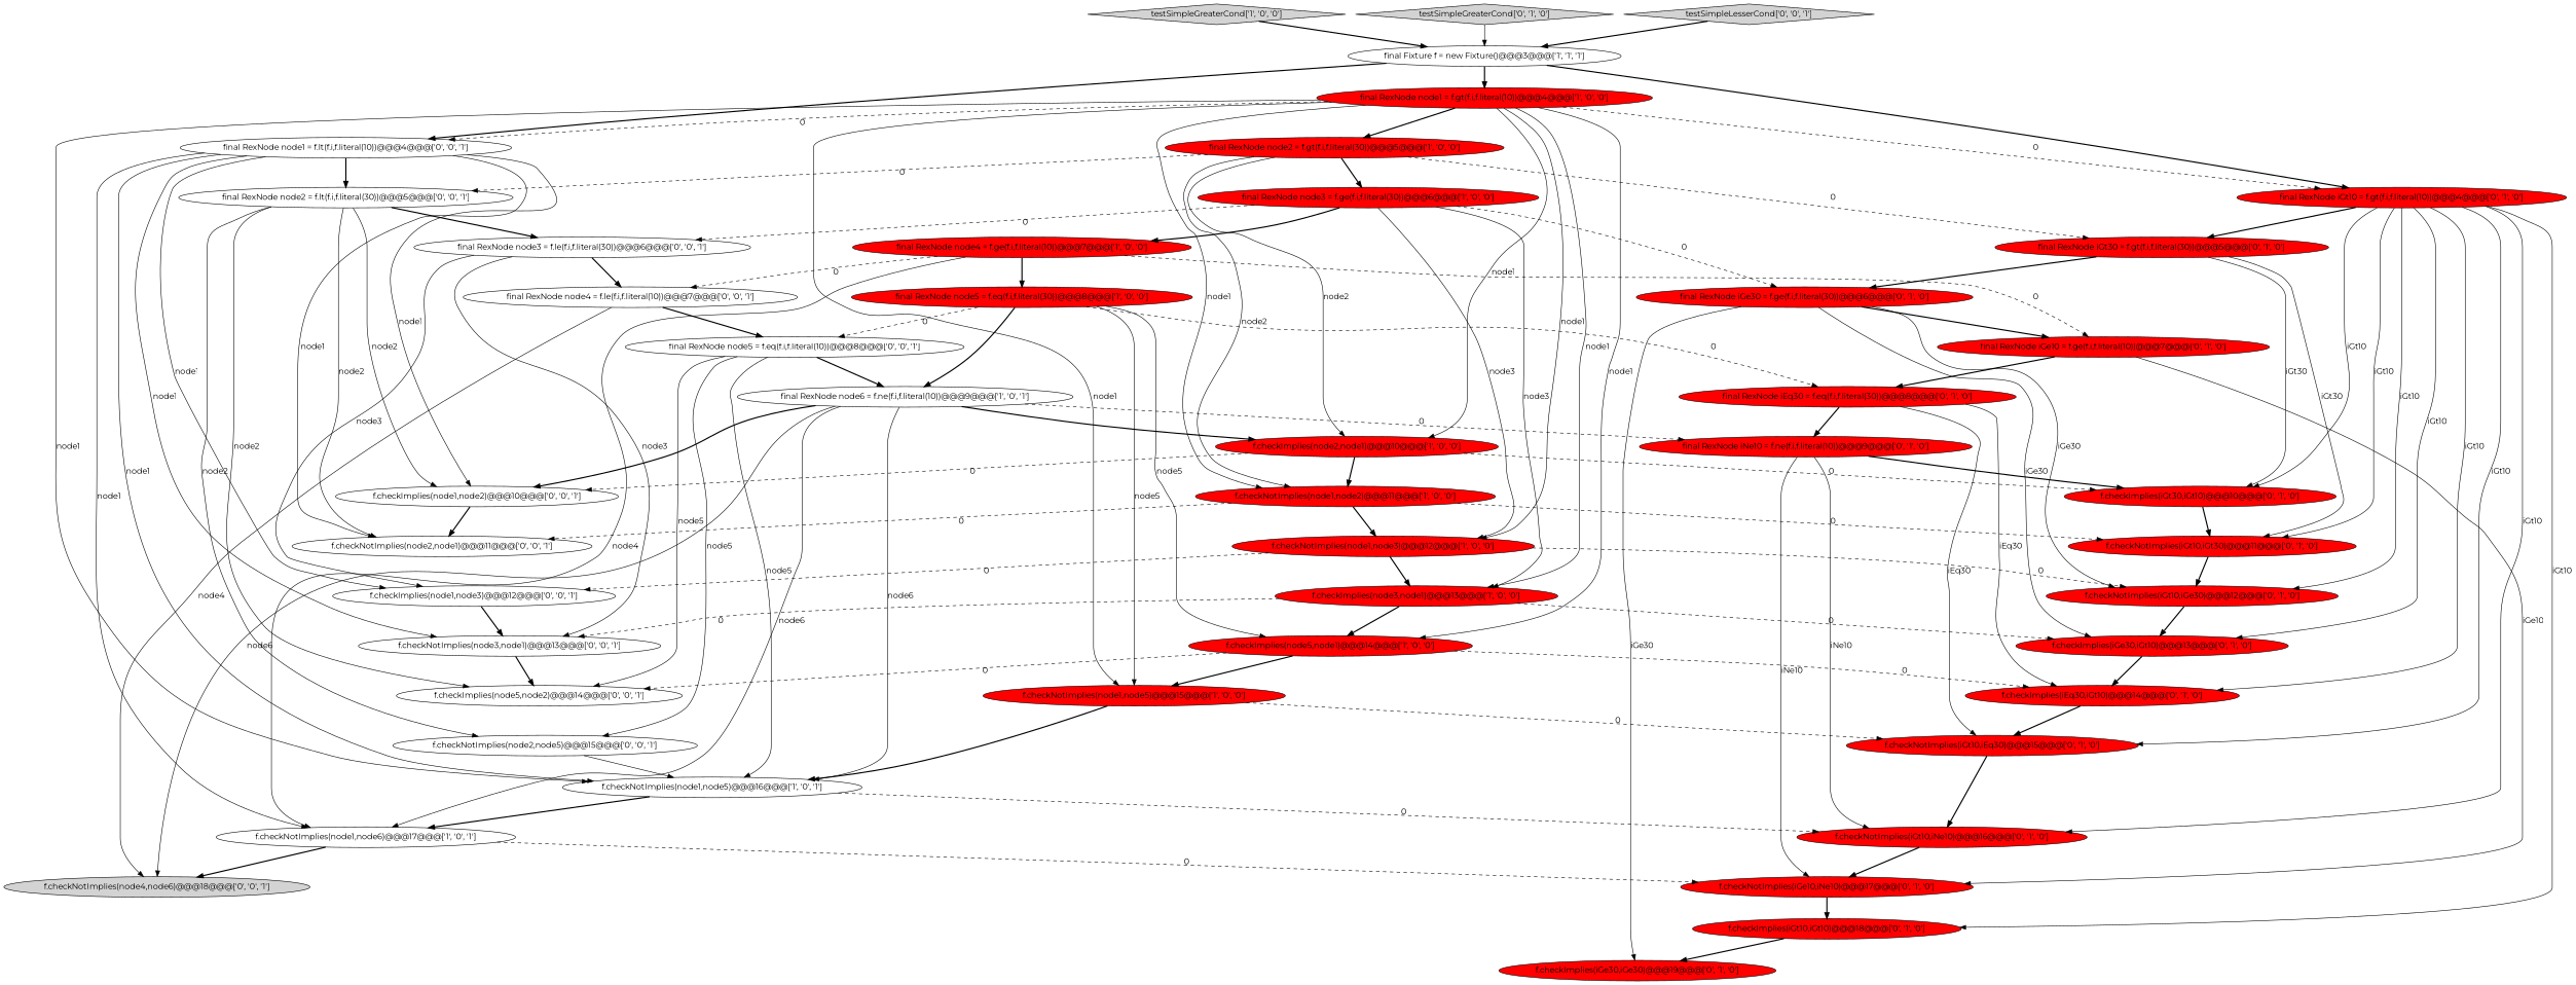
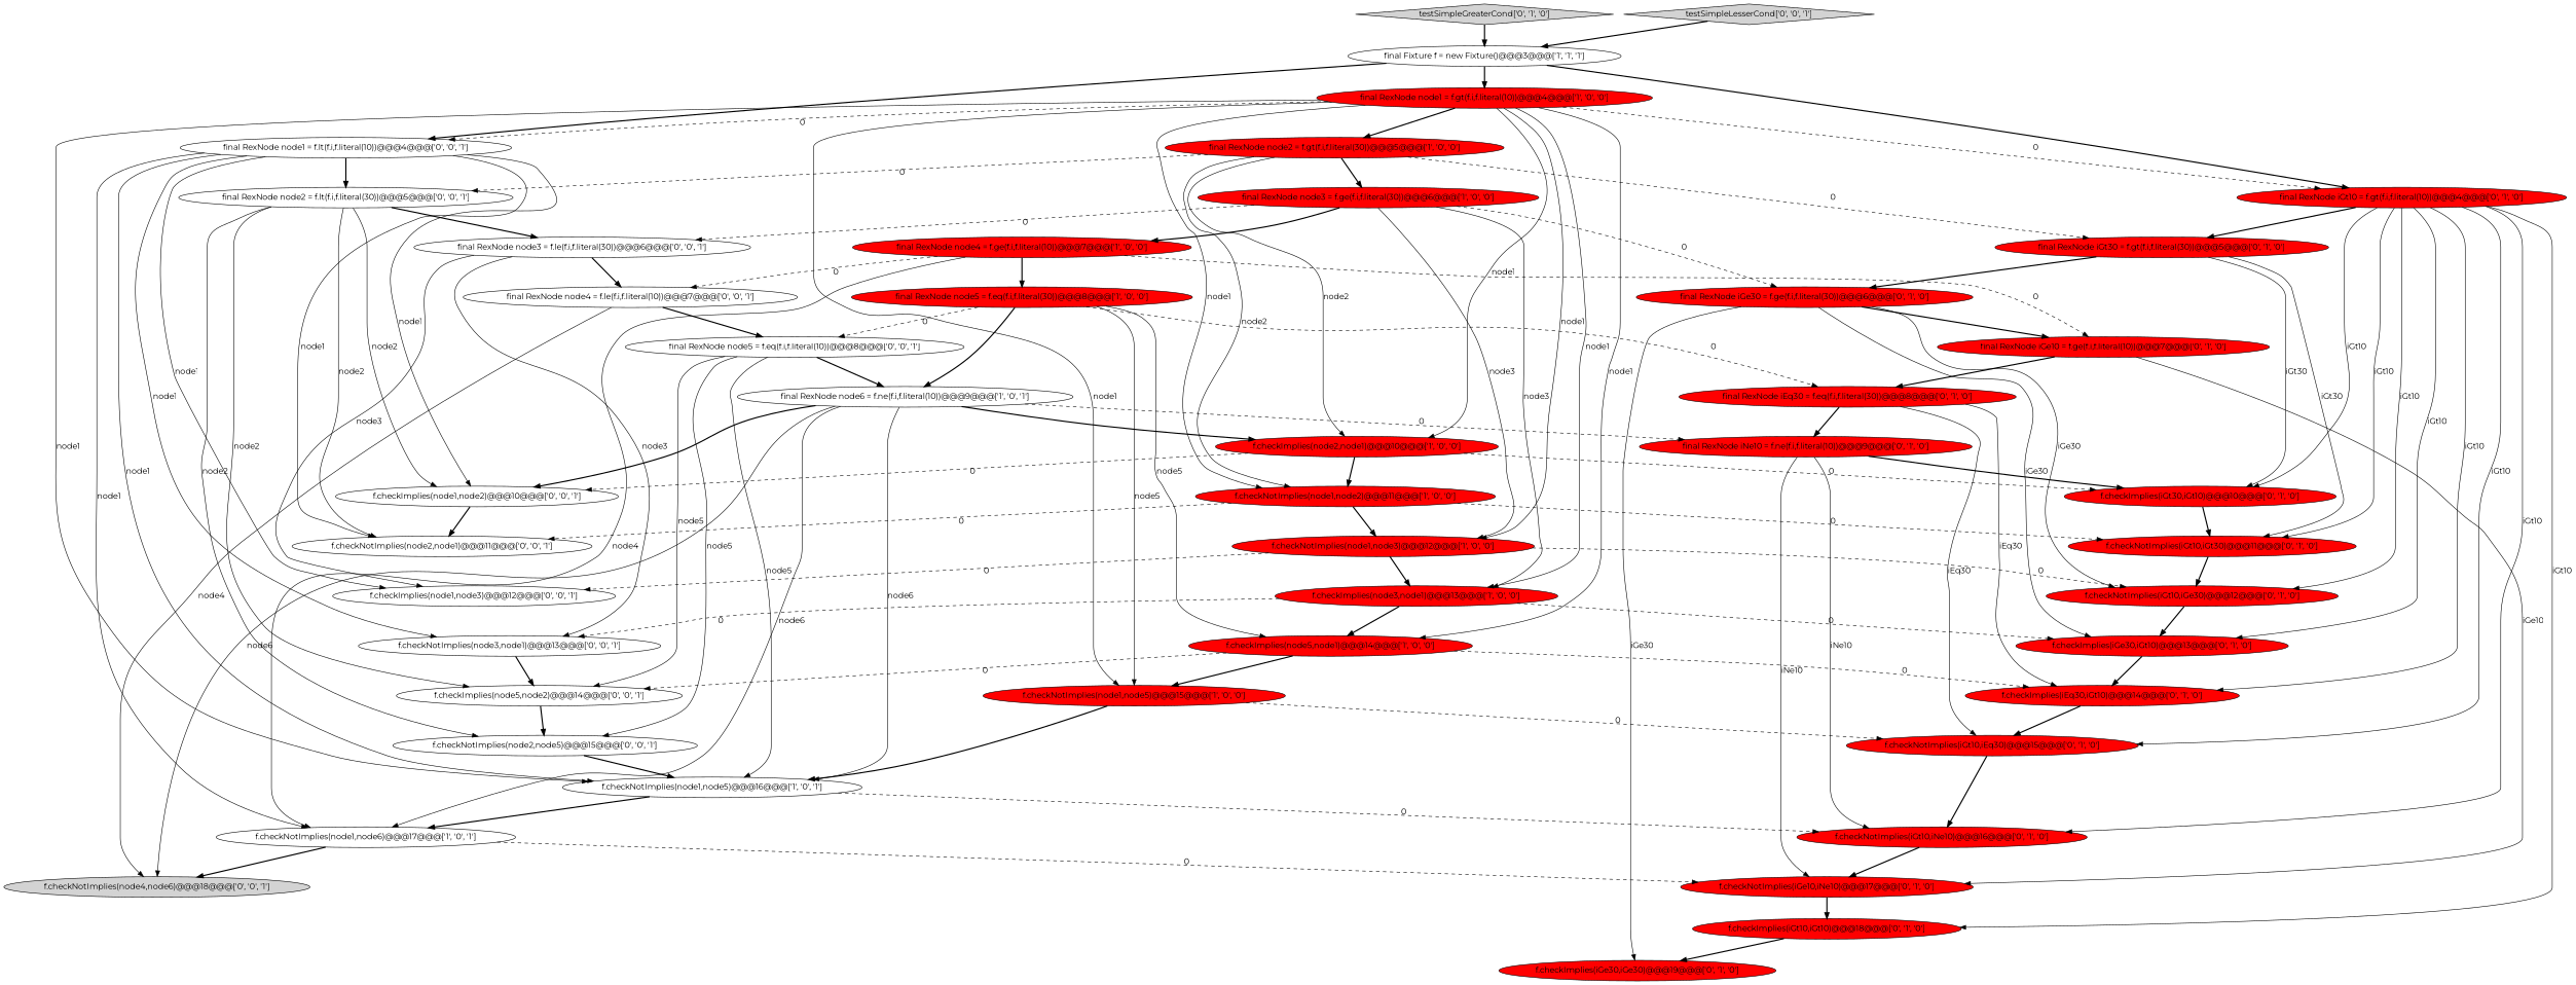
  digraph {
    fontname=Montserrat
    node [fillcolor=red fontname=Montserrat shape=ellipse style=filled]
    edge [fontname=Montserrat style=solid]
-   n1 [fillcolor=lightgray label="testSimpleGreaterCond['1', '0', '0']" shape=diamond]
    n2 [fillcolor=white label="final Fixture f = new Fixture()@@@3@@@['1', '1', '1']"]
    n3 [label="final RexNode node1 = f.gt(f.i,f.literal(10))@@@4@@@['1', '0', '0']"]
    n4 [label="final RexNode iGt10 = f.gt(f.i,f.literal(10))@@@4@@@['0', '1', '0']"]
    n5 [fillcolor=white label="final RexNode node1 = f.lt(f.i,f.literal(10))@@@4@@@['0', '0', '1']"]
    n6 [label="final RexNode node5 = f.eq(f.i,f.literal(30))@@@8@@@['1', '0', '0']"]
    n7 [label="final RexNode iEq30 = f.eq(f.i,f.literal(30))@@@8@@@['0', '1', '0']"]
    n8 [fillcolor=white label="final RexNode node6 = f.ne(f.i,f.literal(10))@@@9@@@['1', '0', '1']"]
    n9 [label="f.checkNotImplies(node1,node5)@@@15@@@['1', '0', '0']"]
    n10 [label="f.checkImplies(node5,node1)@@@14@@@['1', '0', '0']"]
    n11 [fillcolor=white label="final RexNode node5 = f.eq(f.i,f.literal(10))@@@8@@@['0', '0', '1']"]
    n12 [label="f.checkImplies(iEq30,iGt10)@@@14@@@['0', '1', '0']"]
    n13 [label="final RexNode iNe10 = f.ne(f.i,f.literal(10))@@@9@@@['0', '1', '0']"]
    n14 [label="f.checkNotImplies(iGt10,iEq30)@@@15@@@['0', '1', '0']"]
    n15 [fillcolor=white label="f.checkNotImplies(node1,node6)@@@17@@@['1', '0', '1']"]
    n16 [fillcolor=lightgray label="f.checkNotImplies(node4,node6)@@@18@@@['0', '0', '1']"]
    n17 [fillcolor=white label="f.checkNotImplies(node1,node5)@@@16@@@['1', '0', '1']"]
    n18 [label="f.checkImplies(node2,node1)@@@10@@@['1', '0', '0']"]
    n19 [fillcolor=white label="f.checkImplies(node1,node2)@@@10@@@['0', '0', '1']"]
    n20 [fillcolor=white label="f.checkImplies(node5,node2)@@@14@@@['0', '0', '1']"]
    n21 [fillcolor=white label="f.checkNotImplies(node2,node5)@@@15@@@['0', '0', '1']"]
    n22 [fillcolor=lightgray label="testSimpleGreaterCond['0', '1', '0']" shape=diamond]
    n23 [label="f.checkNotImplies(iGe10,iNe10)@@@17@@@['0', '1', '0']"]
    n24 [label="f.checkNotImplies(iGt10,iNe10)@@@16@@@['0', '1', '0']"]
    n25 [label="f.checkImplies(iGt30,iGt10)@@@10@@@['0', '1', '0']"]
    n26 [label="f.checkImplies(iGt10,iGt10)@@@18@@@['0', '1', '0']"]
    n27 [label="f.checkNotImplies(node1,node3)@@@12@@@['1', '0', '0']"]
    n28 [label="f.checkImplies(node3,node1)@@@13@@@['1', '0', '0']"]
    n29 [label="final RexNode node2 = f.gt(f.i,f.literal(30))@@@5@@@['1', '0', '0']"]
    n30 [label="f.checkNotImplies(node1,node2)@@@11@@@['1', '0', '0']"]
    n31 [label="f.checkNotImplies(iGt10,iGt30)@@@11@@@['0', '1', '0']"]
    n32 [label="f.checkNotImplies(iGt10,iGe30)@@@12@@@['0', '1', '0']"]
    n33 [label="f.checkImplies(iGe30,iGt10)@@@13@@@['0', '1', '0']"]
    n34 [label="final RexNode iGt30 = f.gt(f.i,f.literal(30))@@@5@@@['0', '1', '0']"]
    n35 [fillcolor=white label="f.checkNotImplies(node3,node1)@@@13@@@['0', '0', '1']"]
    n36 [fillcolor=white label="f.checkImplies(node1,node3)@@@12@@@['0', '0', '1']"]
    n37 [fillcolor=white label="final RexNode node2 = f.lt(f.i,f.literal(30))@@@5@@@['0', '0', '1']"]
    n38 [fillcolor=white label="f.checkNotImplies(node2,node1)@@@11@@@['0', '0', '1']"]
    n39 [fillcolor=white label="final RexNode node3 = f.le(f.i,f.literal(30))@@@6@@@['0', '0', '1']"]
    n40 [fillcolor=white label="final RexNode node4 = f.le(f.i,f.literal(10))@@@7@@@['0', '0', '1']"]
    n41 [label="final RexNode node3 = f.ge(f.i,f.literal(30))@@@6@@@['1', '0', '0']"]
    n42 [label="final RexNode iGe30 = f.ge(f.i,f.literal(30))@@@6@@@['0', '1', '0']"]
    n43 [label="f.checkImplies(iGe30,iGe30)@@@19@@@['0', '1', '0']"]
    n44 [label="final RexNode iGe10 = f.ge(f.i,f.literal(10))@@@7@@@['0', '1', '0']"]
    n45 [label="final RexNode node4 = f.ge(f.i,f.literal(10))@@@7@@@['1', '0', '0']"]
    n46 [fillcolor=lightgray label="testSimpleLesserCond['0', '0', '1']" shape=diamond]
-   n1 -> n2 [style=bold]
    n2 -> n3 [style=bold]
    n2 -> n4 [style=bold]
    n2 -> n5 [style=bold]
    n3 -> n4 [label=0 style=dashed]
    n3 -> n5 [label=0 style=dashed]
    n3 -> n9 [label=node1]
    n3 -> n10 [label=node1]
    n3 -> n17 [label=node1]
    n3 -> n18 [label=node1]
    n3 -> n27 [label=node1]
    n3 -> n28 [label=node1]
    n3 -> n29 [style=bold]
    n3 -> n30 [label=node1]
    n4 -> n12 [label=iGt10]
    n4 -> n14 [label=iGt10]
    n4 -> n24 [label=iGt10]
    n4 -> n25 [label=iGt10]
    n4 -> n26 [label=iGt10]
    n4 -> n31 [label=iGt10]
    n4 -> n32 [label=iGt10]
    n4 -> n33 [label=iGt10]
    n4 -> n34 [style=bold]
    n5 -> n15 [label=node1]
    n5 -> n17 [label=node1]
    n5 -> n19 [label=node1]
    n5 -> n35 [label=node1]
    n5 -> n36 [label=node1]
    n5 -> n37 [style=bold]
    n5 -> n38 [label=node1]
    n6 -> n7 [label=0 style=dashed]
    n6 -> n8 [style=bold]
    n6 -> n9 [label=node5]
    n6 -> n10 [label=node5]
    n6 -> n11 [label=0 style=dashed]
    n7 -> n12 [label=iEq30]
    n7 -> n13 [style=bold]
    n7 -> n14 [label=iEq30]
    n8 -> n13 [label=0 style=dashed]
    n8 -> n15 [label=node6]
    n8 -> n16 [label=node6]
    n8 -> n17 [label=node6]
    n8 -> n18 [style=bold]
    n8 -> n19 [style=bold]
    n9 -> n14 [label=0 style=dashed]
    n9 -> n17 [style=bold]
    n10 -> n9 [style=bold]
    n10 -> n12 [label=0 style=dashed]
    n10 -> n20 [label=0 style=dashed]
    n11 -> n8 [style=bold]
    n11 -> n17 [label=node5]
    n11 -> n20 [label=node5]
    n11 -> n21 [label=node5]
    n12 -> n14 [style=bold]
    n13 -> n23 [label=iNe10]
    n13 -> n24 [label=iNe10]
    n13 -> n25 [style=bold]
    n14 -> n24 [style=bold]
    n15 -> n16 [style=bold]
    n15 -> n23 [label=0 style=dashed]
    n17 -> n15 [style=bold]
    n17 -> n24 [label=0 style=dashed]
    n18 -> n19 [label=0 style=dashed]
    n18 -> n25 [label=0 style=dashed]
    n18 -> n30 [style=bold]
    n19 -> n38 [style=bold]
-   n21 -> n17
-   n22 -> n2
+   n20 -> n21 [style=bold]
+   n21 -> n17 [style=bold]
+   n22 -> n2 [style=bold]
    n23 -> n26 [style=bold]
    n24 -> n23 [style=bold]
    n25 -> n31 [style=bold]
    n26 -> n43 [style=bold]
    n27 -> n28 [style=bold]
    n27 -> n32 [label=0 style=dashed]
    n27 -> n36 [label=0 style=dashed]
    n28 -> n10 [style=bold]
    n28 -> n33 [label=0 style=dashed]
    n28 -> n35 [label=0 style=dashed]
    n29 -> n18 [label=node2]
    n29 -> n30 [label=node2]
    n29 -> n34 [label=0 style=dashed]
    n29 -> n37 [label=0 style=dashed]
    n29 -> n41 [style=bold]
    n30 -> n27 [style=bold]
    n30 -> n31 [label=0 style=dashed]
    n30 -> n38 [label=0 style=dashed]
    n31 -> n32 [style=bold]
    n32 -> n33 [style=bold]
    n33 -> n12 [style=bold]
    n34 -> n25 [label=iGt30]
    n34 -> n31 [label=iGt30]
    n34 -> n42 [style=bold]
    n35 -> n20 [style=bold]
-   n36 -> n35 [style=bold]
    n37 -> n19 [label=node2]
    n37 -> n20 [label=node2]
    n37 -> n21 [label=node2]
    n37 -> n38 [label=node2]
    n37 -> n39 [style=bold]
    n39 -> n35 [label=node3]
    n39 -> n36 [label=node3]
    n39 -> n40 [style=bold]
    n40 -> n11 [style=bold]
    n40 -> n16 [label=node4]
    n41 -> n27 [label=node3]
    n41 -> n28 [label=node3]
    n41 -> n39 [label=0 style=dashed]
    n41 -> n42 [label=0 style=dashed]
    n41 -> n45 [style=bold]
    n42 -> n32 [label=iGe30]
    n42 -> n33 [label=iGe30]
    n42 -> n43 [label=iGe30]
    n42 -> n44 [style=bold]
    n44 -> n7 [style=bold]
    n44 -> n23 [label=iGe10]
    n45 -> n6 [style=bold]
    n45 -> n15 [label=node4]
    n45 -> n40 [label=0 style=dashed]
    n45 -> n44 [label=0 style=dashed]
    n46 -> n2 [style=bold]
  }
